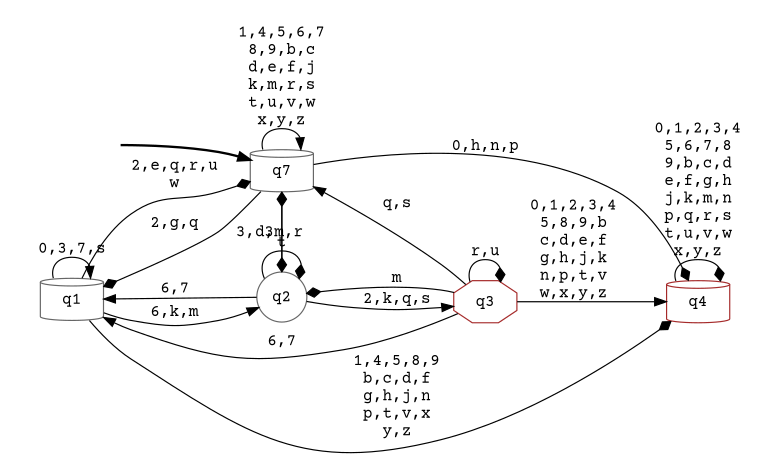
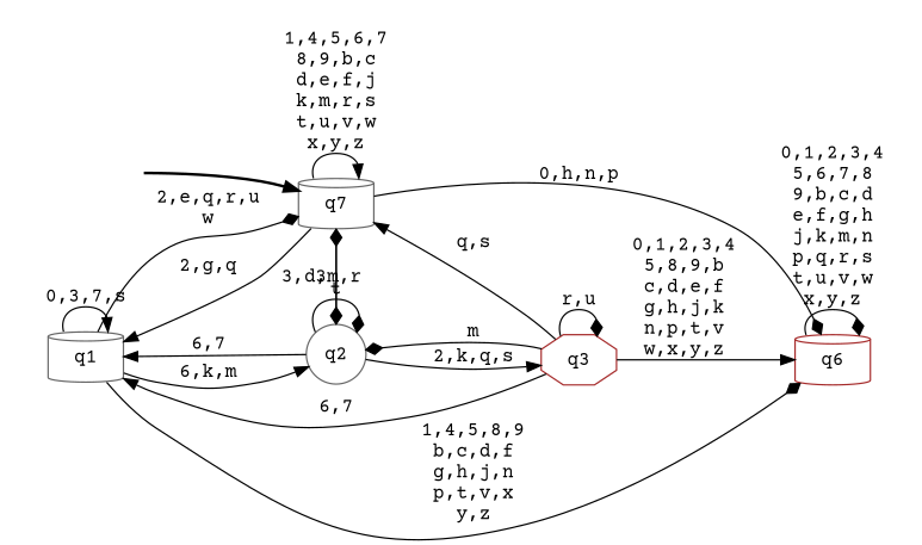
  digraph {
    fontname="Courier Prime"
    rankdir=LR
    node [fontname="Courier Prime" shape=cylinder style="rounded,filled" color=gray40 fillcolor=white]
    edge [arrowhead=diamond fontname="Courier Prime"]
    __start0 [height=0 shape=none style=invis width=0 color="" fillcolor=""]
    n2 [label=q7]
    n3 [label=q1]
    n4 [label=q2 shape=circle]
-   n5 [color=brown label=q4 style=filled]
+   n5 [color=brown label=q6 style=filled]
    n6 [color=brown label=q3 shape=octagon style=filled]
    subgraph cluster_1 {
      nodesep=0.15
      ranksep=0.15
      style=invis
      __start0
      n2
    }
    __start0 -> n2 [arrowhead=normal penwidth=2]
    n2 -> n2 [arrowhead=normal label="1,4,5,6,7\n8,9,b,c\nd,e,f,j\nk,m,r,s\nt,u,v,w\nx,y,z"]
-   n2 -> n3 [label="2,g,q"]
+   n2 -> n3 [arrowhead=normal label="2,g,q"]
    n2 -> n4 [label=3]
    n2 -> n5 [label="0,h,n,p"]
    n3 -> n2 [label="2,e,q,r,u\nw"]
    n3 -> n3 [arrowhead=normal label="0,3,7,s"]
    n3 -> n4 [arrowhead=normal label="6,k,m"]
    n3 -> n5 [label="1,4,5,8,9\nb,c,d,f\ng,h,j,n\np,t,v,x\ny,z"]
    n4 -> n2 [label="3,d,m,r"]
    n4 -> n3 [arrowhead=normal label="6,7"]
    n4 -> n4 [label=t]
    n4 -> n6 [arrowhead=normal label="2,k,q,s"]
    n5 -> n5 [label="0,1,2,3,4\n5,6,7,8\n9,b,c,d\ne,f,g,h\nj,k,m,n\np,q,r,s\nt,u,v,w\nx,y,z"]
    n6 -> n2 [arrowhead=normal label="q,s"]
    n6 -> n3 [arrowhead=normal label="6,7"]
    n6 -> n4 [label=m]
    n6 -> n5 [arrowhead=normal label="0,1,2,3,4\n5,8,9,b\nc,d,e,f\ng,h,j,k\nn,p,t,v\nw,x,y,z"]
    n6 -> n6 [label="r,u"]
  }
